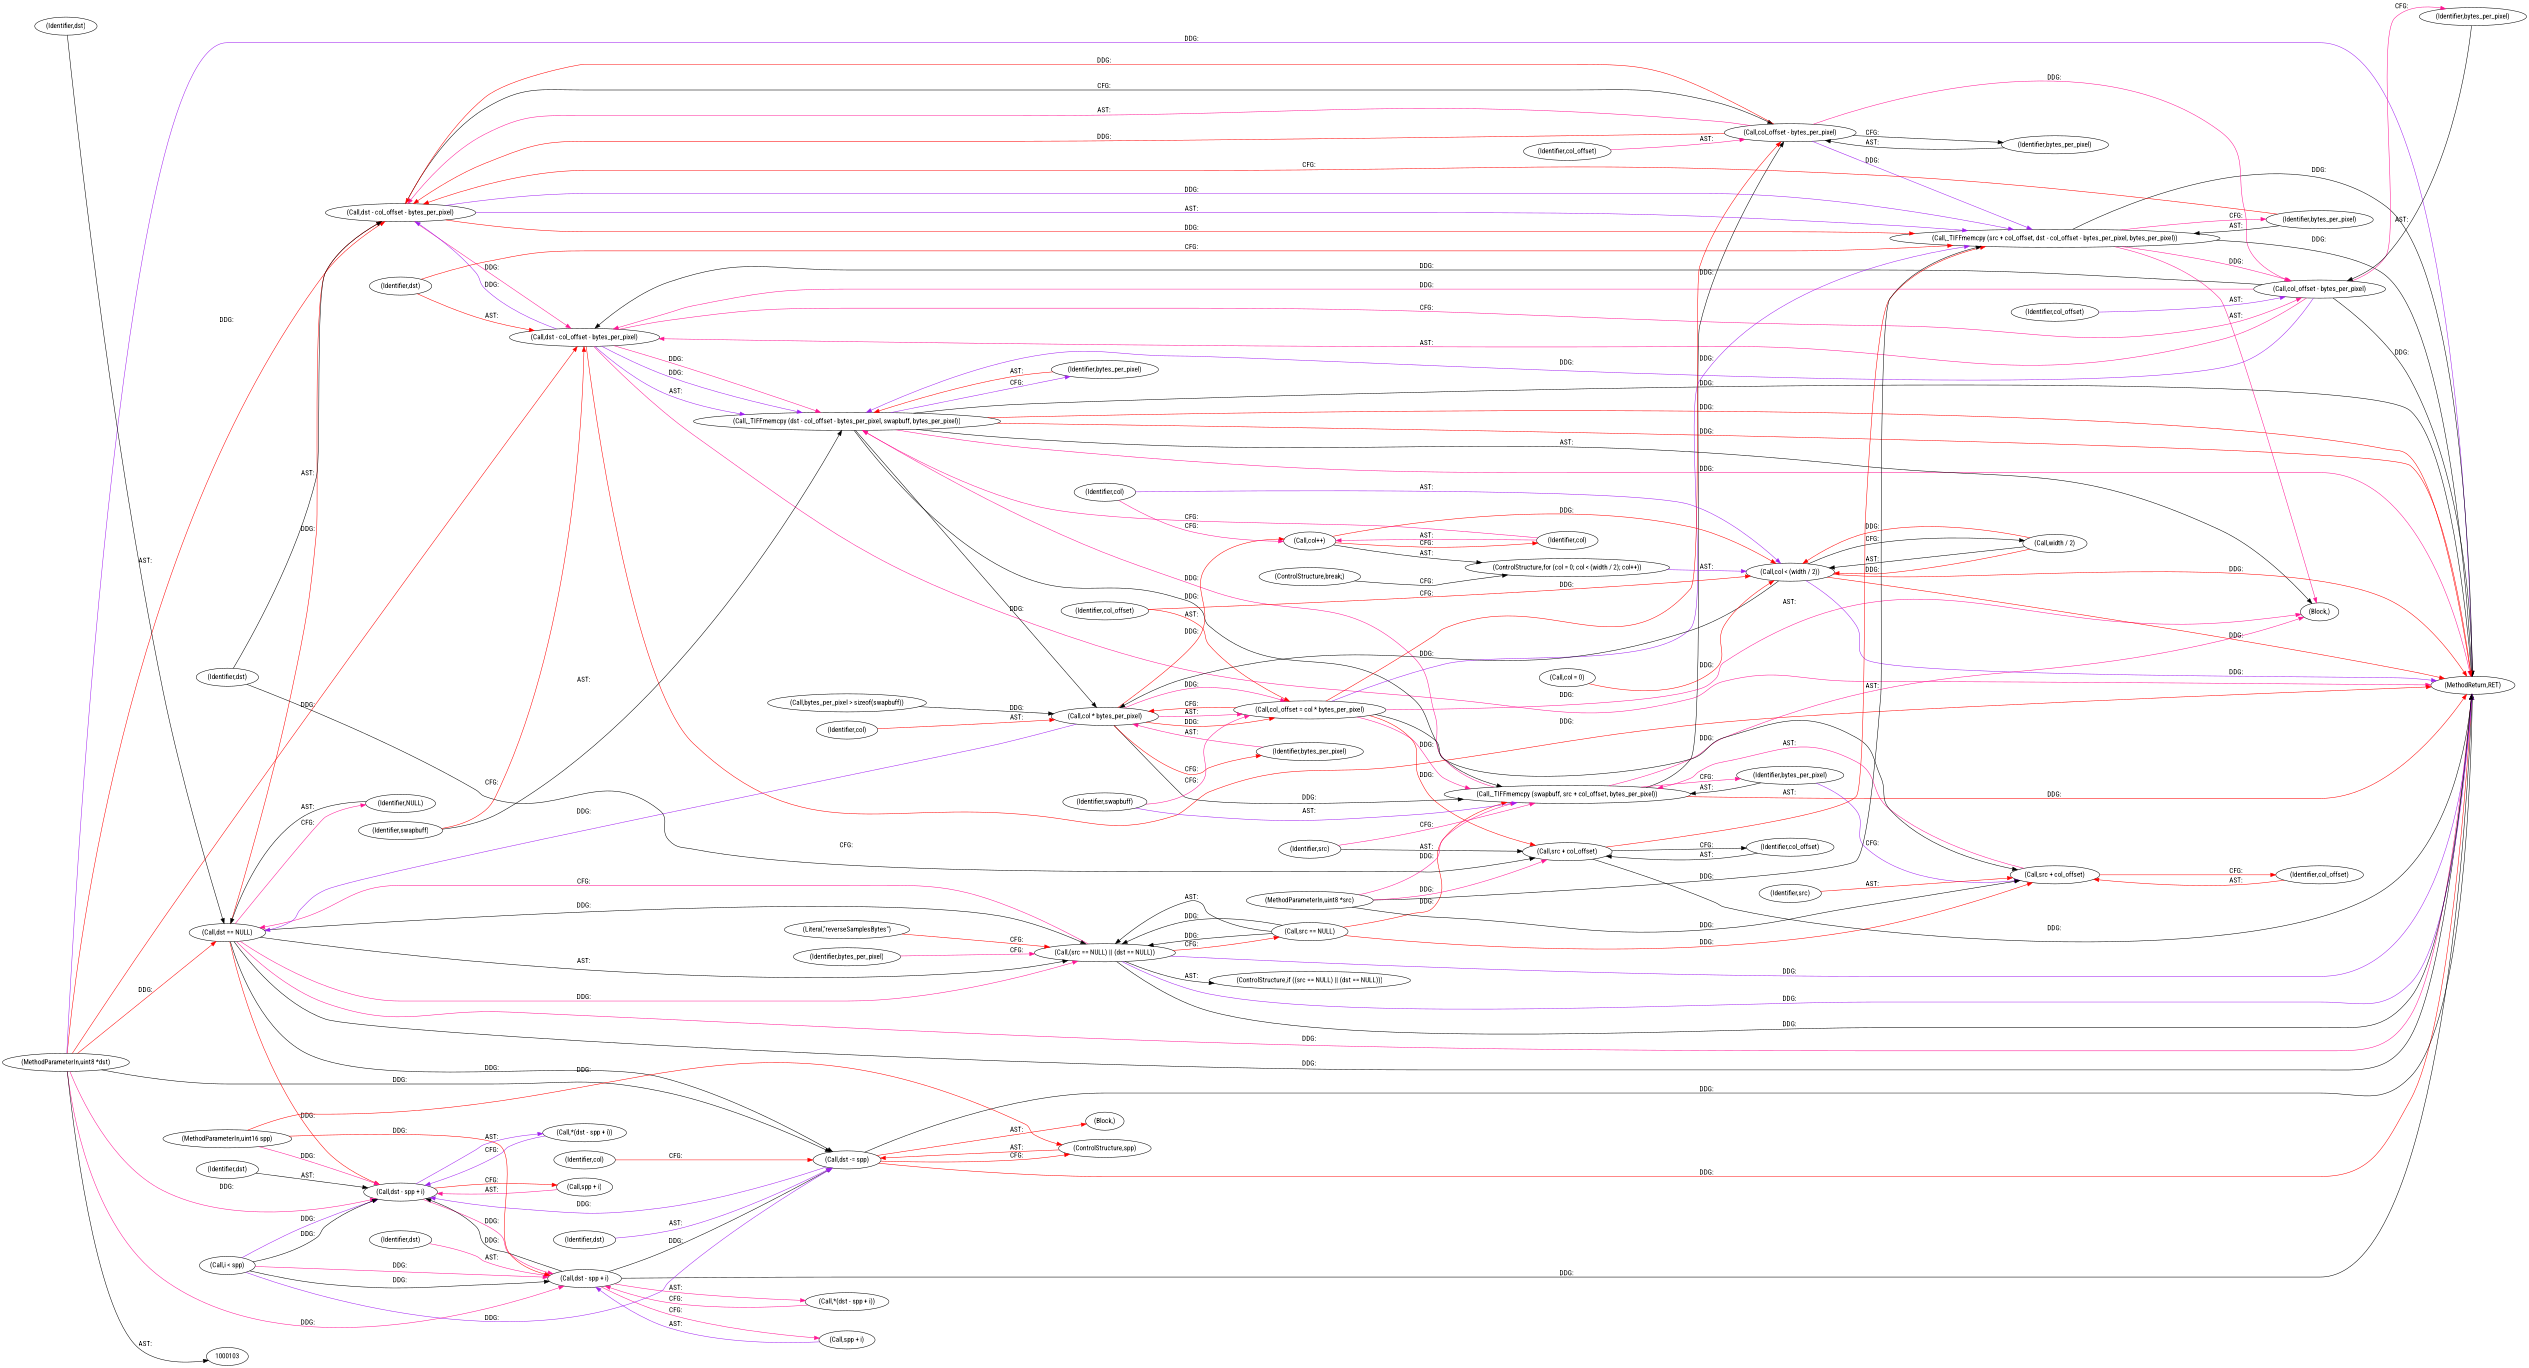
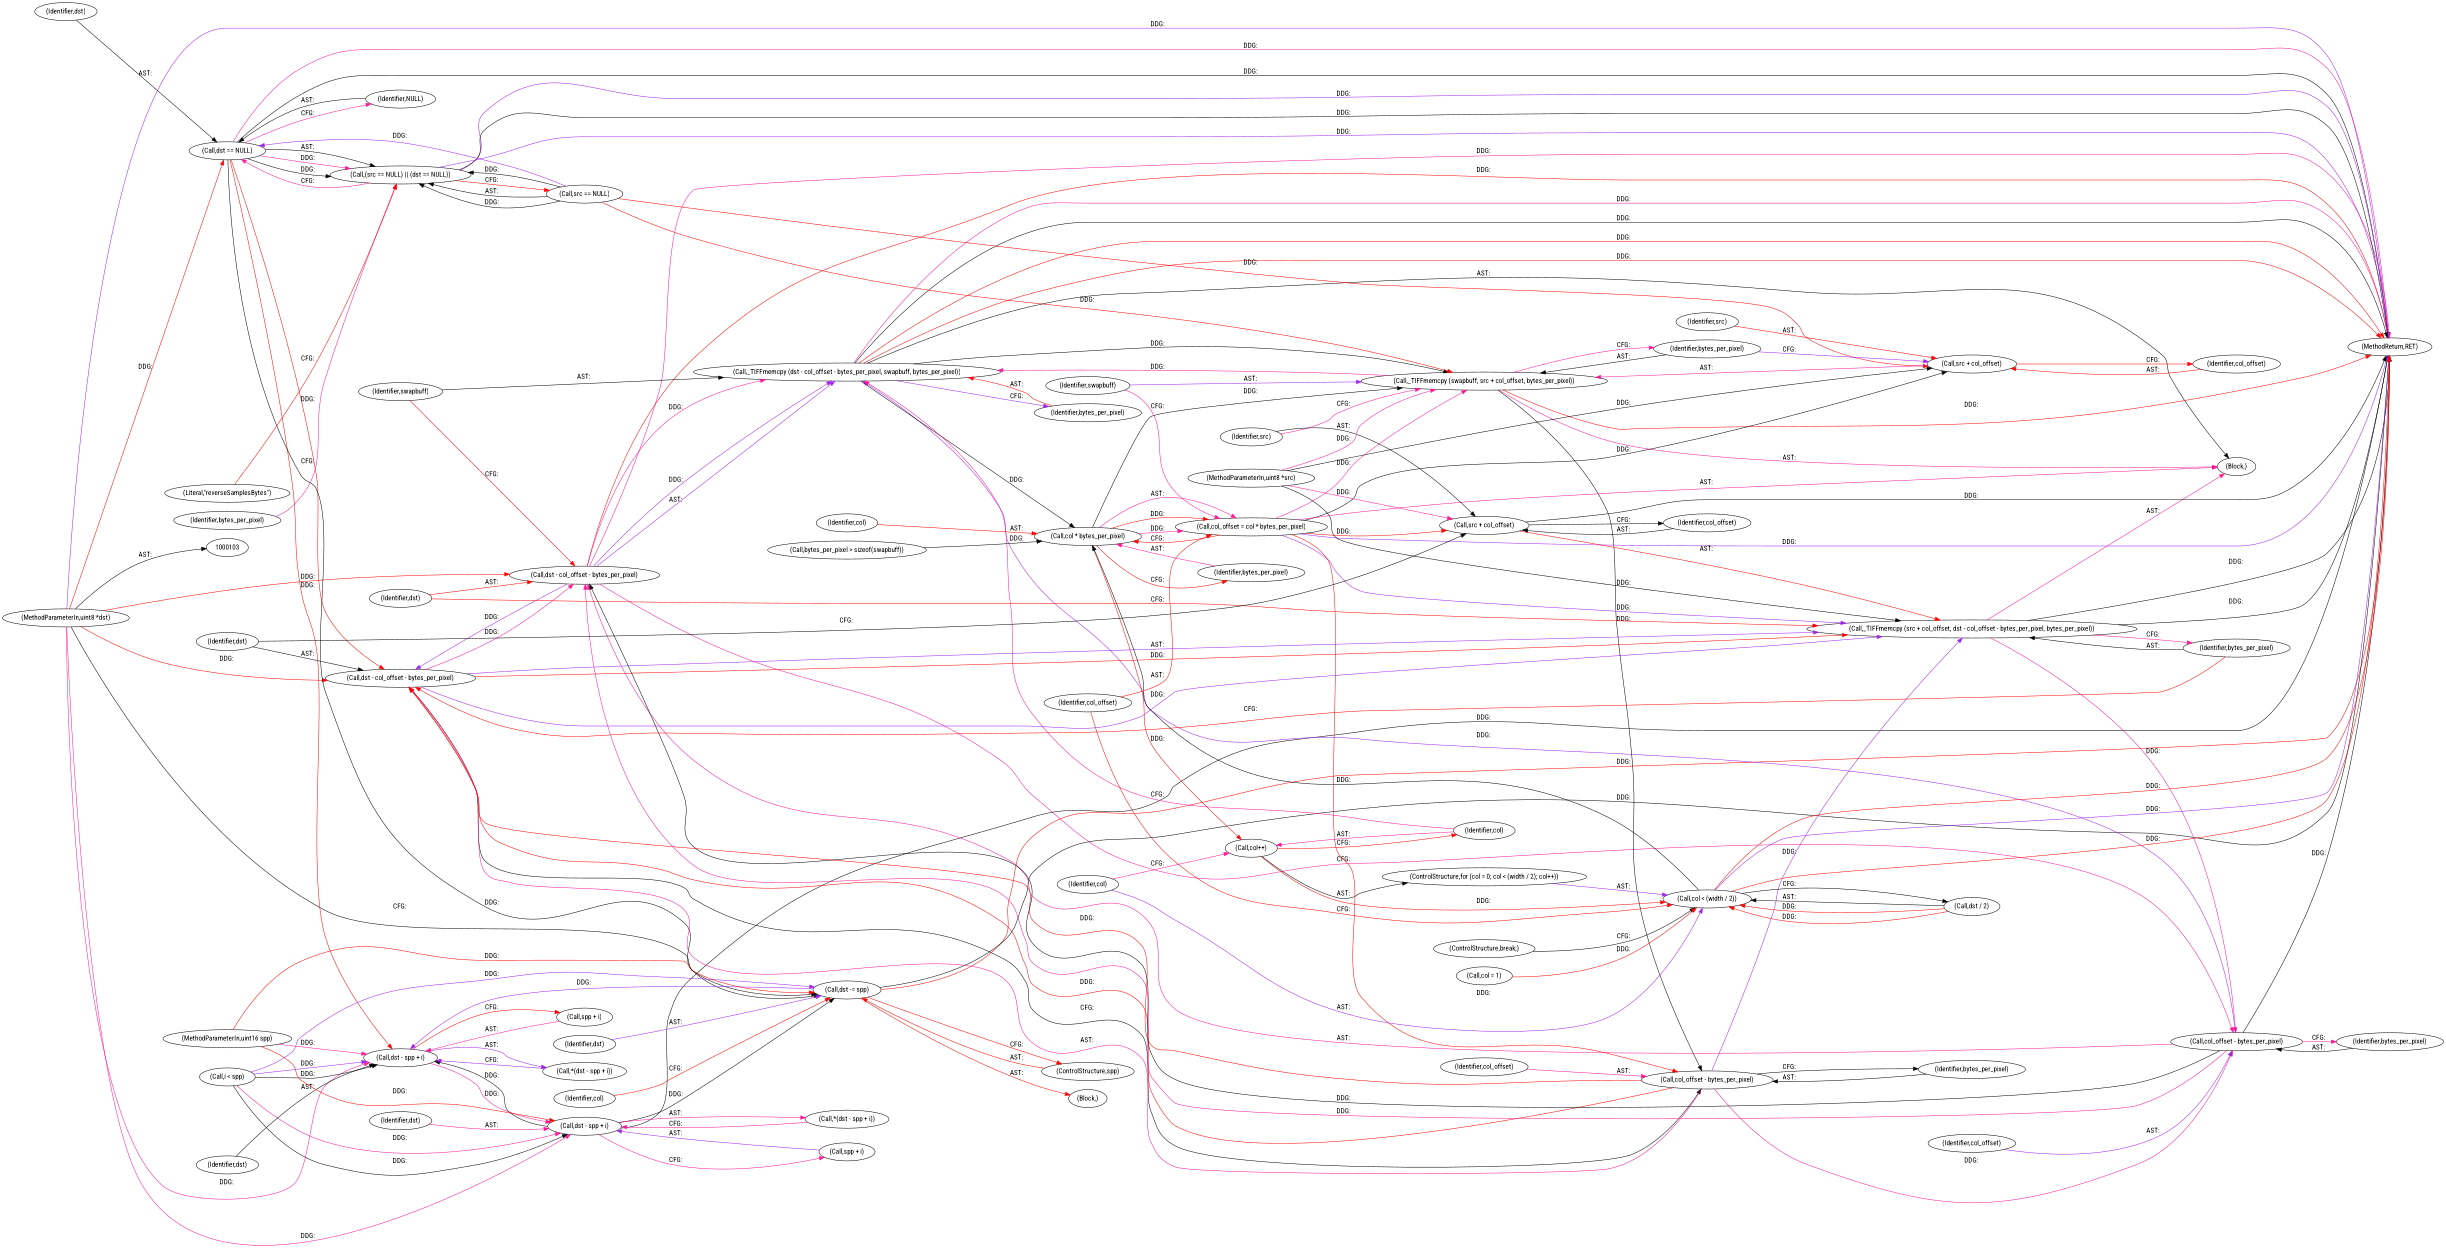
  digraph {
    fontname="Roboto Condensed"
    rankdir=LR
    node [fontname="Roboto Condensed"]
    edge [color=black fontname="Roboto Condensed"]
    n1 [label="(MethodParameterIn,uint8 *dst)"]
    n2 [label="(Call,dst == NULL)"]
    n3 [label="(Call,dst - col_offset - bytes_per_pixel)"]
    n4 [label="(Call,dst - col_offset - bytes_per_pixel)"]
    n5 [label="(Call,dst - spp + i)"]
    n6 [label="(Call,dst - spp + i)"]
    n7 [label="(Call,dst -= spp)"]
    n8 [label="(MethodReturn,RET)"]
    1000103
    n10 [label="(Call,(src == NULL) || (dst == NULL))"]
    n11 [label="(Identifier,NULL)"]
    n12 [label="(Call,_TIFFmemcpy (src + col_offset, dst - col_offset - bytes_per_pixel, bytes_per_pixel))"]
    n13 [label="(Call,col_offset - bytes_per_pixel)"]
    n14 [label="(Call,col_offset - bytes_per_pixel)"]
    n15 [label="(Call,_TIFFmemcpy (dst - col_offset - bytes_per_pixel, swapbuff, bytes_per_pixel))"]
    n16 [label="(Call,spp + i)"]
    n17 [label="(Call,*(dst - spp + i))"]
    n18 [label="(Call,spp + i)"]
    n19 [label="(Call,*(dst - spp + i))"]
    n20 [label="(Block,)"]
    n21 [label="(ControlStructure,spp)"]
-   n22 [label="(ControlStructure,if ((src == NULL) || (dst == NULL)))"]
    n23 [label="(Call,src == NULL)"]
    n24 [label="(Call,_TIFFmemcpy (swapbuff, src + col_offset, bytes_per_pixel))"]
    n25 [label="(Call,src + col_offset)"]
    n26 [label="(Block,)"]
    n27 [label="(Identifier,bytes_per_pixel)"]
    n28 [label="(Identifier,bytes_per_pixel)"]
    n29 [label="(Identifier,bytes_per_pixel)"]
    n30 [label="(Call,col * bytes_per_pixel)"]
    n31 [label="(Identifier,bytes_per_pixel)"]
    n32 [label="(Call,col++)"]
    n33 [label="(Call,col_offset = col * bytes_per_pixel)"]
    n34 [label="(Identifier,bytes_per_pixel)"]
    n35 [label="(Identifier,bytes_per_pixel)"]
    n36 [label="(Call,col < (width / 2))"]
    n37 [label="(ControlStructure,for (col = 0; col < (width / 2); col++))"]
    n38 [label="(Identifier,col)"]
    n39 [label="(Call,src + col_offset)"]
-   n40 [label="(Call,width / 2)"]
+   n40 [label="(Call,dst / 2)"]
    n41 [label="(Identifier,col_offset)"]
    n42 [label="(Identifier,col_offset)"]
    n43 [label="(Identifier,col_offset)"]
    n44 [label="(Identifier,src)"]
    n45 [label="(Identifier,dst)"]
    n46 [label="(Identifier,src)"]
    n47 [label="(Identifier,dst)"]
    n48 [label="(Identifier,col_offset)"]
    n49 [label="(Identifier,col)"]
    n50 [label="(Identifier,col)"]
    n51 [label="(Call,bytes_per_pixel > sizeof(swapbuff))"]
    n52 [label="(Identifier,dst)"]
    n53 [label="(Identifier,bytes_per_pixel)"]
    n54 [label="(Identifier,dst)"]
    n55 [label="(ControlStructure,break;)"]
    n56 [label="(Identifier,swapbuff)"]
    n57 [label="(Identifier,col_offset)"]
    n58 [label="(Call,i < spp)"]
    n59 [label="(MethodParameterIn,uint8 *src)"]
    n60 [label="(Identifier,swapbuff)"]
    n61 [label="(Identifier,dst)"]
    n62 [label="(Identifier,dst)"]
    n63 [label="(Identifier,col)"]
-   n64 [label="(Call,col = 0)"]
+   n64 [label="(Call,col = 1)"]
    n65 [label="(Literal,\"reverseSamplesBytes\")"]
    n66 [label="(MethodParameterIn,uint16 spp)"]
    n1 -> n2 [color=red label="DDG: "]
    n1 -> n3 [color=red label="DDG: "]
    n1 -> n4 [color=red label="DDG: "]
    n1 -> n5 [color=deeppink label="DDG: "]
    n1 -> n6 [color=deeppink label="DDG: "]
-   n1 -> n7 [label="DDG: "]
+   n1 -> n7 [label="CFG: "]
    n1 -> n8 [color=purple label="DDG: "]
    n1 -> 1000103 [label="AST: "]
    n2 -> n3 [color=red label="DDG: "]
    n2 -> n5 [color=red label="DDG: "]
    n2 -> n7 [label="DDG: "]
    n2 -> n8 [color=deeppink label="DDG: "]
    n2 -> n8 [label="DDG: "]
    n2 -> n10 [label="AST: "]
    n2 -> n10 [color=deeppink label="DDG: "]
    n2 -> n10 [label="DDG: "]
    n2 -> n11 [color=deeppink label="CFG: "]
    n3 -> n4 [color=deeppink label="DDG: "]
    n3 -> n12 [color=purple label="AST: "]
    n3 -> n12 [color=red label="DDG: "]
    n3 -> n12 [color=purple label="DDG: "]
    n3 -> n13 [label="CFG: "]
    n4 -> n3 [color=purple label="DDG: "]
    n4 -> n8 [color=deeppink label="DDG: "]
    n4 -> n8 [color=red label="DDG: "]
    n4 -> n14 [color=deeppink label="CFG: "]
    n4 -> n15 [color=purple label="AST: "]
    n4 -> n15 [color=deeppink label="DDG: "]
    n4 -> n15 [color=purple label="DDG: "]
    n5 -> n6 [color=deeppink label="DDG: "]
    n5 -> n16 [color=red label="CFG: "]
    n5 -> n17 [color=purple label="AST: "]
    n6 -> n5 [label="DDG: "]
    n6 -> n7 [label="DDG: "]
    n6 -> n8 [label="DDG: "]
    n6 -> n18 [color=deeppink label="CFG: "]
    n6 -> n19 [color=deeppink label="AST: "]
    n7 -> n5 [color=purple label="DDG: "]
    n7 -> n8 [color=red label="DDG: "]
    n7 -> n8 [label="DDG: "]
    n7 -> n20 [color=red label="AST: "]
    n7 -> n21 [color=red label="CFG: "]
    n10 -> n2 [color=deeppink label="CFG: "]
    n10 -> n8 [color=purple label="DDG: "]
    n10 -> n8 [label="DDG: "]
    n10 -> n8 [color=purple label="DDG: "]
-   n10 -> n22 [label="AST: "]
    n10 -> n23 [color=red label="CFG: "]
    n11 -> n2 [label="AST: "]
    n12 -> n8 [label="DDG: "]
    n12 -> n8 [label="DDG: "]
    n12 -> n14 [color=deeppink label="DDG: "]
    n12 -> n26 [color=deeppink label="AST: "]
    n12 -> n27 [color=deeppink label="CFG: "]
    n13 -> n3 [color=deeppink label="AST: "]
    n13 -> n3 [color=red label="DDG: "]
    n13 -> n3 [color=red label="DDG: "]
    n13 -> n12 [color=purple label="DDG: "]
    n13 -> n14 [color=deeppink label="DDG: "]
    n13 -> n28 [label="CFG: "]
    n14 -> n4 [color=deeppink label="AST: "]
    n14 -> n4 [label="DDG: "]
    n14 -> n4 [color=deeppink label="DDG: "]
    n14 -> n8 [label="DDG: "]
    n14 -> n15 [color=purple label="DDG: "]
    n14 -> n29 [color=deeppink label="CFG: "]
    n15 -> n8 [color=red label="DDG: "]
    n15 -> n8 [color=deeppink label="DDG: "]
    n15 -> n8 [label="DDG: "]
    n15 -> n8 [color=red label="DDG: "]
    n15 -> n24 [label="DDG: "]
    n15 -> n26 [label="AST: "]
    n15 -> n30 [label="DDG: "]
    n15 -> n31 [color=purple label="CFG: "]
    n16 -> n5 [color=deeppink label="AST: "]
    n17 -> n5 [color=purple label="CFG: "]
    n18 -> n6 [color=purple label="AST: "]
    n19 -> n6 [color=deeppink label="CFG: "]
    n21 -> n7 [color=red label="AST: "]
-   n30 -> n2 [color=purple label="DDG: "]
+   n23 -> n2 [color=purple label="DDG: "]
    n23 -> n10 [label="AST: "]
    n23 -> n10 [label="DDG: "]
    n23 -> n10 [label="DDG: "]
    n23 -> n24 [color=red label="DDG: "]
    n23 -> n25 [color=red label="DDG: "]
    n24 -> n8 [color=red label="DDG: "]
    n24 -> n13 [label="DDG: "]
    n24 -> n15 [color=deeppink label="DDG: "]
    n24 -> n26 [color=deeppink label="AST: "]
    n24 -> n35 [color=deeppink label="CFG: "]
    n25 -> n24 [color=deeppink label="AST: "]
    n25 -> n41 [color=red label="CFG: "]
    n27 -> n3 [color=red label="CFG: "]
    n27 -> n12 [label="AST: "]
    n28 -> n13 [label="AST: "]
    n29 -> n14 [label="AST: "]
    n30 -> n24 [label="DDG: "]
    n30 -> n32 [color=red label="DDG: "]
    n30 -> n33 [color=deeppink label="AST: "]
    n30 -> n33 [color=red label="DDG: "]
    n30 -> n33 [color=deeppink label="DDG: "]
    n30 -> n34 [color=red label="CFG: "]
    n31 -> n15 [color=red label="AST: "]
    n32 -> n36 [color=red label="DDG: "]
    n32 -> n37 [label="AST: "]
    n32 -> n38 [color=red label="CFG: "]
+   n33 -> n8 [color=purple label="DDG: "]
    n33 -> n12 [color=purple label="DDG: "]
    n33 -> n13 [color=red label="DDG: "]
    n33 -> n24 [color=deeppink label="DDG: "]
    n33 -> n25 [label="DDG: "]
    n33 -> n26 [color=deeppink label="AST: "]
    n33 -> n30 [color=red label="CFG: "]
    n33 -> n39 [color=red label="DDG: "]
    n34 -> n30 [color=deeppink label="AST: "]
    n35 -> n24 [label="AST: "]
    n35 -> n25 [color=purple label="CFG: "]
    n36 -> n8 [color=purple label="DDG: "]
    n36 -> n8 [color=red label="DDG: "]
    n36 -> n8 [color=red label="DDG: "]
    n36 -> n30 [label="DDG: "]
    n36 -> n40 [label="CFG: "]
    n37 -> n36 [color=purple label="AST: "]
    n38 -> n15 [color=deeppink label="CFG: "]
    n38 -> n32 [color=deeppink label="AST: "]
    n39 -> n8 [label="DDG: "]
    n39 -> n12 [color=red label="AST: "]
    n39 -> n42 [label="CFG: "]
    n40 -> n36 [label="AST: "]
    n40 -> n36 [color=red label="DDG: "]
    n40 -> n36 [color=red label="DDG: "]
    n41 -> n25 [color=red label="AST: "]
    n42 -> n39 [label="AST: "]
    n43 -> n13 [color=deeppink label="AST: "]
    n44 -> n24 [color=deeppink label="CFG: "]
    n44 -> n39 [label="AST: "]
    n45 -> n7 [color=purple label="AST: "]
    n46 -> n25 [color=red label="AST: "]
    n47 -> n4 [color=red label="AST: "]
    n47 -> n12 [color=red label="CFG: "]
    n48 -> n14 [color=purple label="AST: "]
    n49 -> n7 [color=red label="CFG: "]
    n50 -> n30 [color=red label="AST: "]
    n51 -> n30 [label="DDG: "]
    n52 -> n3 [label="AST: "]
    n52 -> n39 [label="CFG: "]
    n53 -> n10 [color=deeppink label="CFG: "]
    n54 -> n6 [color=deeppink label="AST: "]
-   n55 -> n37 [label="CFG: "]
+   n55 -> n36 [label="CFG: "]
    n56 -> n4 [color=red label="CFG: "]
    n56 -> n15 [label="AST: "]
    n57 -> n33 [color=red label="AST: "]
    n57 -> n36 [color=red label="CFG: "]
    n58 -> n5 [color=purple label="DDG: "]
    n58 -> n5 [label="DDG: "]
    n58 -> n6 [label="DDG: "]
    n58 -> n6 [color=deeppink label="DDG: "]
    n58 -> n7 [color=purple label="DDG: "]
    n59 -> n12 [label="DDG: "]
    n59 -> n24 [color=deeppink label="DDG: "]
    n59 -> n25 [label="DDG: "]
    n59 -> n39 [color=deeppink label="DDG: "]
    n60 -> n24 [color=purple label="AST: "]
    n60 -> n33 [color=deeppink label="CFG: "]
    n61 -> n5 [label="AST: "]
    n62 -> n2 [label="AST: "]
    n63 -> n32 [color=deeppink label="CFG: "]
    n63 -> n36 [color=purple label="AST: "]
    n64 -> n36 [color=red label="DDG: "]
    n65 -> n10 [color=red label="CFG: "]
    n66 -> n5 [color=deeppink label="DDG: "]
    n66 -> n6 [color=red label="DDG: "]
-   n66 -> n21 [color=red label="DDG: "]
+   n66 -> n7 [color=red label="DDG: "]
  }
